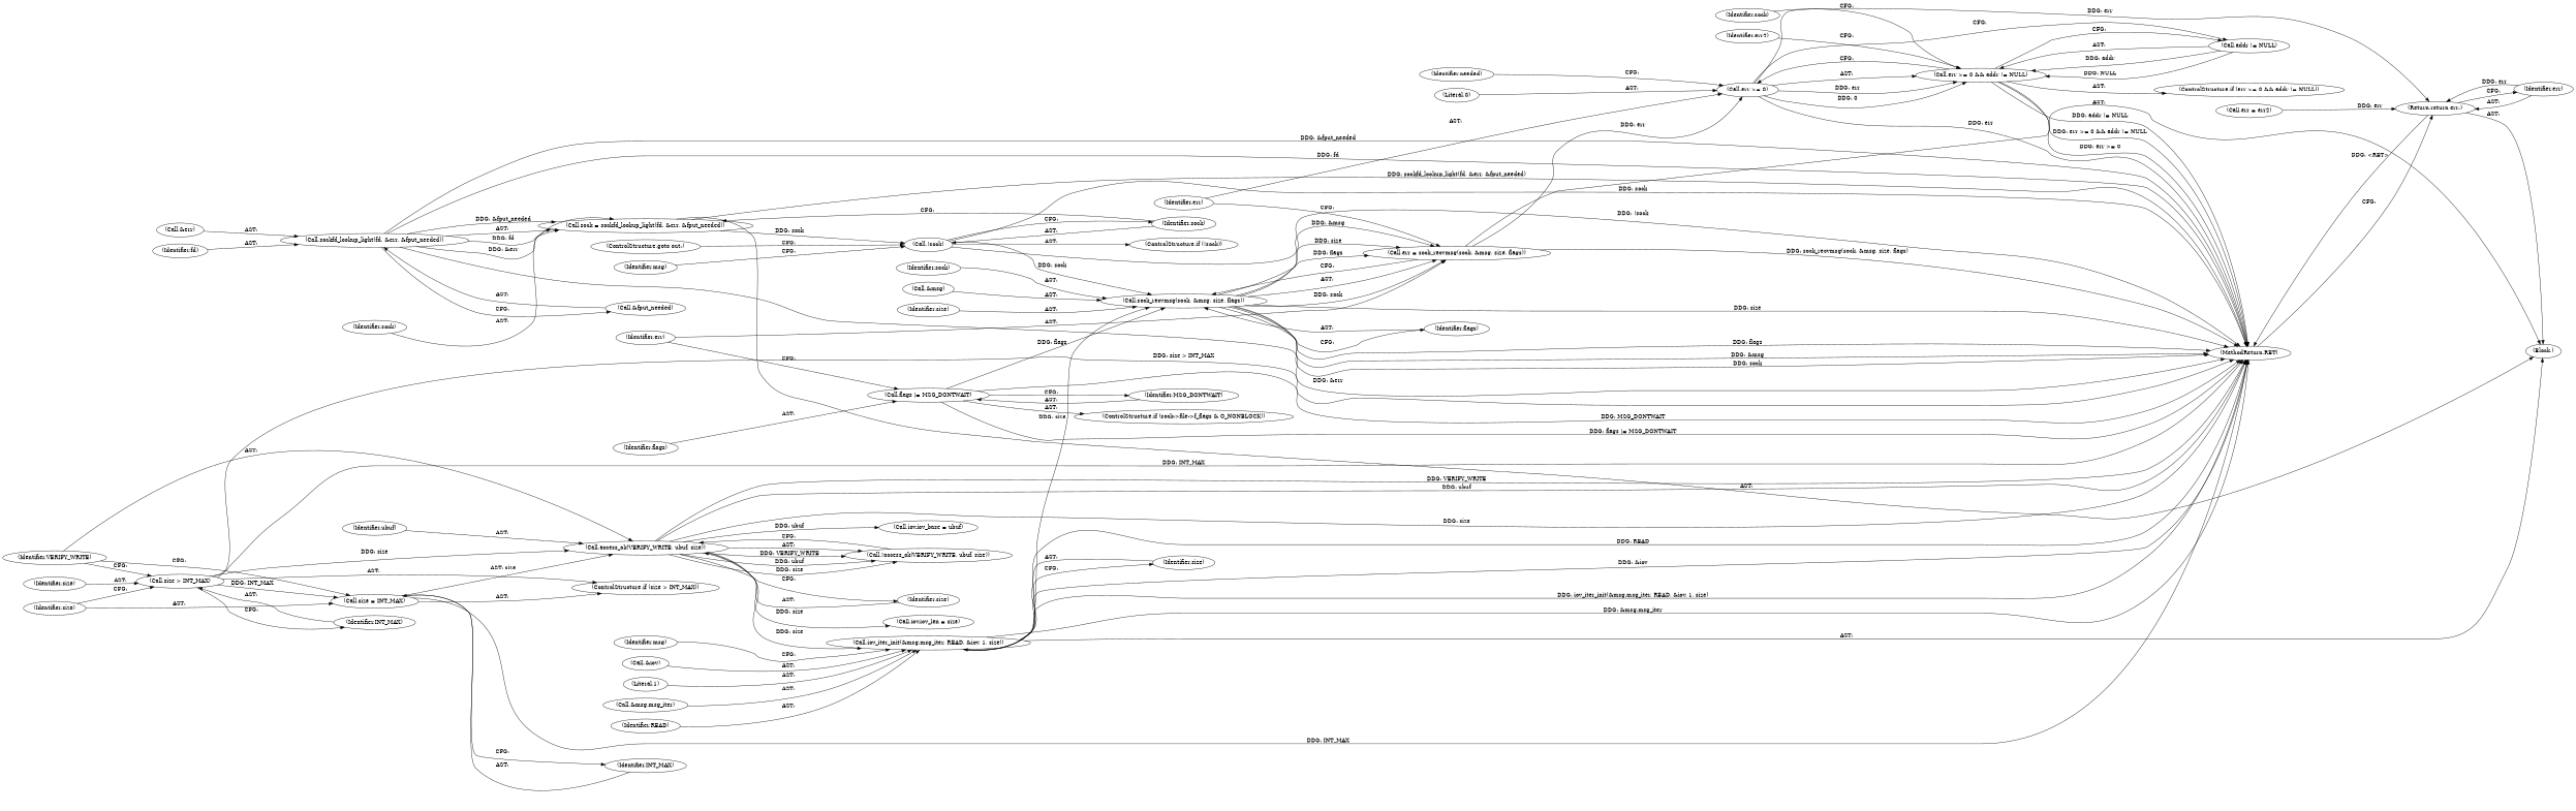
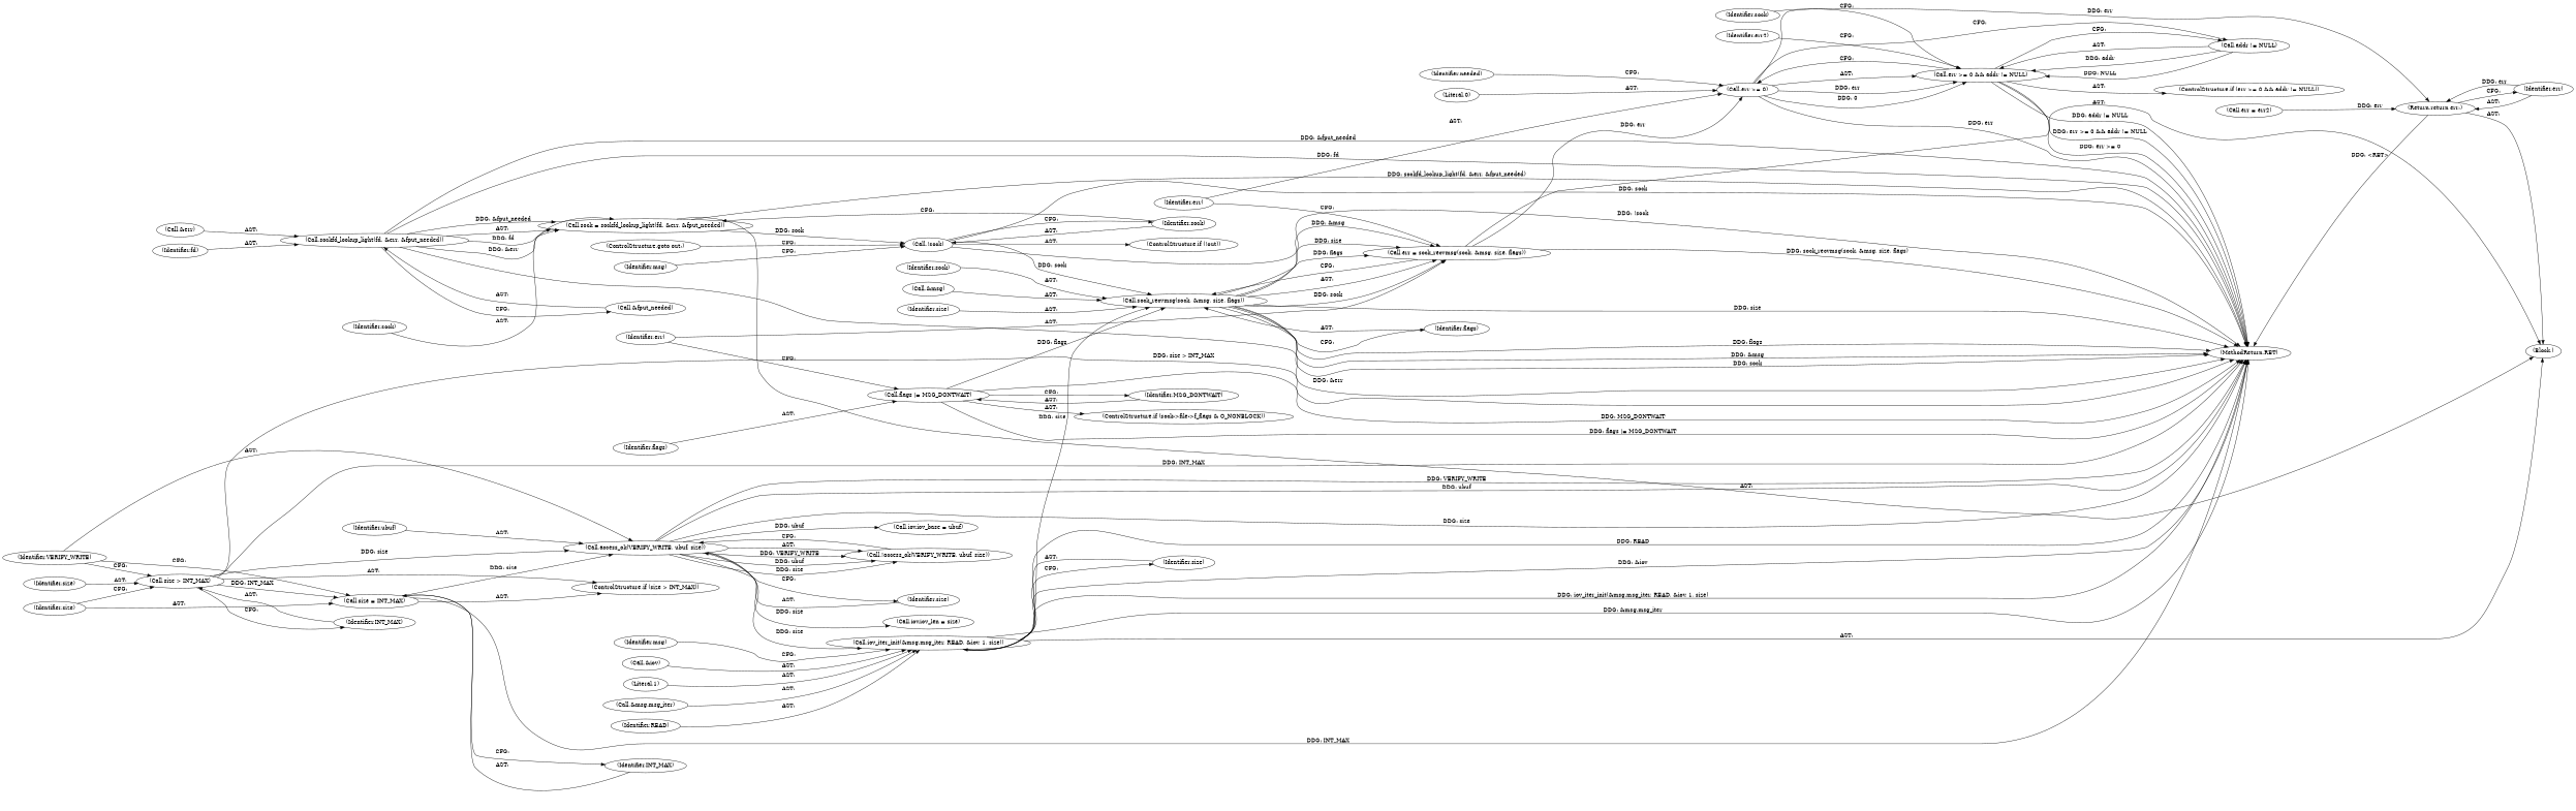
  digraph {
    rankdir=LR
    n1 [label="(Call,sock_recvmsg(sock, &msg, size, flags))"]
    n2 [label="(Call,err = sock_recvmsg(sock, &msg, size, flags))"]
    n3 [label="(Identifier,flags)"]
    n4 [label="(MethodReturn,RET)"]
    n5 [label="(Block,)"]
    n6 [label="(Call,err >= 0)"]
    n7 [label="(Return,return err;)"]
    n8 [label="(Call,!sock)"]
-   n9 [label="(ControlStructure,if (!sock))"]
+   n9 [label="(ControlStructure,if (!out))"]
    n10 [label="(Identifier,sock)"]
    n11 [label="(Call,sock = sockfd_lookup_light(fd, &err, &fput_needed))"]
    n12 [label="(Call,sockfd_lookup_light(fd, &err, &fput_needed))"]
    n13 [label="(Call,&fput_needed)"]
    n14 [label="(Call,iov_iter_init(&msg.msg_iter, READ, &iov, 1, size))"]
    n15 [label="(Identifier,size)"]
    n16 [label="(Call,access_ok(VERIFY_WRITE, ubuf, size))"]
    n17 [label="(Call,iov.iov_len = size)"]
    n18 [label="(Call,iov.iov_base = ubuf)"]
    n19 [label="(Call,!access_ok(VERIFY_WRITE, ubuf, size))"]
    n20 [label="(Identifier,size)"]
    n21 [label="(Call,size > INT_MAX)"]
    n22 [label="(Call,size = INT_MAX)"]
    n23 [label="(Identifier,INT_MAX)"]
    n24 [label="(ControlStructure,if (size > INT_MAX))"]
    n25 [label="(Identifier,INT_MAX)"]
    n26 [label="(Call,flags |= MSG_DONTWAIT)"]
    n27 [label="(ControlStructure,if (sock->file->f_flags & O_NONBLOCK))"]
    n28 [label="(Identifier,MSG_DONTWAIT)"]
    n29 [label="(Call,err >= 0 && addr != NULL)"]
    n30 [label="(Call,addr != NULL)"]
    n31 [label="(ControlStructure,if (err >= 0 && addr != NULL))"]
    n32 [label="(Identifier,err)"]
    n33 [label="(Literal,0)"]
    n34 [label="(Identifier,msg)"]
    n35 [label="(Identifier,VERIFY_WRITE)"]
    n36 [label="(Identifier,sock)"]
    n37 [label="(Identifier,needed)"]
    n38 [label="(Identifier,size)"]
    n39 [label="(Identifier,sock)"]
    n40 [label="(Identifier,msg)"]
    n41 [label="(Identifier,sock)"]
    n42 [label="(Call,&iov)"]
    n43 [label="(Call,&msg)"]
    n44 [label="(Identifier,err)"]
    n45 [label="(Identifier,size)"]
    n46 [label="(Identifier,ubuf)"]
    n47 [label="(Literal,1)"]
    n48 [label="(Call,&msg.msg_iter)"]
    n49 [label="(Identifier,READ)"]
    n50 [label="(Call,err = err2)"]
    n51 [label="(Identifier,flags)"]
    n52 [label="(Call,&err)"]
    n53 [label="(Identifier,size)"]
    n54 [label="(ControlStructure,goto out;)"]
    n55 [label="(Identifier,err)"]
    n56 [label="(Identifier,err2)"]
    n57 [label="(Identifier,fd)"]
    n1 -> n2 [label="AST: "]
    n1 -> n2 [label="DDG: sock"]
    n1 -> n2 [label="DDG: &msg"]
    n1 -> n2 [label="DDG: size"]
    n1 -> n2 [label="DDG: flags"]
    n1 -> n3 [label="CFG: "]
    n1 -> n4 [label="DDG: size"]
    n1 -> n4 [label="DDG: flags"]
    n1 -> n4 [label="DDG: &msg"]
    n1 -> n4 [label="DDG: sock"]
    n2 -> n1 [label="CFG: "]
    n2 -> n4 [label="DDG: sock_recvmsg(sock, &msg, size, flags)"]
    n2 -> n5 [label="AST: "]
    n2 -> n6 [label="DDG: err"]
    n3 -> n1 [label="AST: "]
-   n4 -> n7 [label="CFG: "]
    n6 -> n4 [label="DDG: err"]
    n6 -> n7 [label="DDG: err"]
    n6 -> n29 [label="AST: "]
    n6 -> n29 [label="DDG: err"]
    n6 -> n29 [label="DDG: 0"]
    n6 -> n30 [label="CFG: "]
    n7 -> n4 [label="DDG: <RET>"]
    n7 -> n5 [label="AST: "]
    n7 -> n32 [label="CFG: "]
    n8 -> n1 [label="DDG: sock"]
    n8 -> n4 [label="DDG: sock"]
    n8 -> n4 [label="DDG: !sock"]
    n8 -> n9 [label="AST: "]
    n8 -> n10 [label="CFG: "]
    n10 -> n8 [label="AST: "]
    n10 -> n11 [label="CFG: "]
    n11 -> n4 [label="DDG: sockfd_lookup_light(fd, &err, &fput_needed)"]
    n11 -> n5 [label="AST: "]
    n11 -> n8 [label="DDG: sock"]
    n12 -> n4 [label="DDG: fd"]
    n12 -> n4 [label="DDG: &err"]
    n12 -> n4 [label="DDG: &fput_needed"]
    n12 -> n11 [label="AST: "]
    n12 -> n11 [label="DDG: fd"]
    n12 -> n11 [label="DDG: &err"]
    n12 -> n11 [label="DDG: &fput_needed"]
    n12 -> n13 [label="CFG: "]
    n13 -> n12 [label="AST: "]
    n14 -> n1 [label="DDG: size"]
    n14 -> n4 [label="DDG: READ"]
    n14 -> n4 [label="DDG: &iov"]
    n14 -> n4 [label="DDG: iov_iter_init(&msg.msg_iter, READ, &iov, 1, size)"]
    n14 -> n4 [label="DDG: &msg.msg_iter"]
    n14 -> n5 [label="AST: "]
    n14 -> n15 [label="CFG: "]
    n15 -> n14 [label="AST: "]
    n16 -> n4 [label="DDG: VERIFY_WRITE"]
    n16 -> n4 [label="DDG: ubuf"]
    n16 -> n4 [label="DDG: size"]
    n16 -> n14 [label="DDG: size"]
    n16 -> n17 [label="DDG: size"]
    n16 -> n18 [label="DDG: ubuf"]
    n16 -> n19 [label="AST: "]
    n16 -> n19 [label="DDG: VERIFY_WRITE"]
    n16 -> n19 [label="DDG: ubuf"]
    n16 -> n19 [label="DDG: size"]
    n16 -> n20 [label="CFG: "]
    n19 -> n16 [label="CFG: "]
    n20 -> n16 [label="AST: "]
    n21 -> n4 [label="DDG: size > INT_MAX"]
    n21 -> n4 [label="DDG: INT_MAX"]
    n21 -> n16 [label="DDG: size"]
    n21 -> n22 [label="DDG: INT_MAX"]
    n21 -> n23 [label="CFG: "]
    n21 -> n24 [label="AST: "]
    n22 -> n4 [label="DDG: INT_MAX"]
-   n22 -> n16 [label="AST: size"]
+   n22 -> n16 [label="DDG: size"]
    n22 -> n24 [label="AST: "]
    n22 -> n25 [label="CFG: "]
    n23 -> n21 [label="AST: "]
    n25 -> n22 [label="AST: "]
    n26 -> n1 [label="DDG: flags"]
    n26 -> n4 [label="DDG: MSG_DONTWAIT"]
    n26 -> n4 [label="DDG: flags |= MSG_DONTWAIT"]
    n26 -> n27 [label="AST: "]
    n26 -> n28 [label="CFG: "]
    n28 -> n26 [label="AST: "]
    n29 -> n4 [label="DDG: addr != NULL"]
    n29 -> n4 [label="DDG: err >= 0 && addr != NULL"]
    n29 -> n4 [label="DDG: err >= 0"]
    n29 -> n6 [label="CFG: "]
    n29 -> n30 [label="CFG: "]
    n29 -> n31 [label="AST: "]
    n30 -> n29 [label="AST: "]
    n30 -> n29 [label="DDG: addr"]
    n30 -> n29 [label="DDG: NULL"]
    n32 -> n7 [label="AST: "]
    n32 -> n7 [label="DDG: err"]
    n33 -> n6 [label="AST: "]
    n34 -> n14 [label="CFG: "]
    n35 -> n16 [label="AST: "]
    n35 -> n21 [label="CFG: "]
    n35 -> n22 [label="CFG: "]
    n36 -> n29 [label="CFG: "]
    n37 -> n6 [label="CFG: "]
    n38 -> n21 [label="CFG: "]
    n38 -> n22 [label="AST: "]
    n39 -> n11 [label="AST: "]
    n40 -> n8 [label="CFG: "]
    n41 -> n1 [label="AST: "]
    n42 -> n14 [label="AST: "]
    n43 -> n1 [label="AST: "]
    n44 -> n2 [label="AST: "]
    n44 -> n26 [label="CFG: "]
    n45 -> n1 [label="AST: "]
    n46 -> n16 [label="AST: "]
    n47 -> n14 [label="AST: "]
    n48 -> n14 [label="AST: "]
    n49 -> n14 [label="AST: "]
    n50 -> n7 [label="DDG: err"]
    n51 -> n26 [label="AST: "]
    n52 -> n12 [label="AST: "]
    n53 -> n21 [label="AST: "]
    n54 -> n8 [label="CFG: "]
    n55 -> n2 [label="CFG: "]
    n55 -> n6 [label="AST: "]
    n56 -> n29 [label="CFG: "]
    n57 -> n12 [label="AST: "]
  }
